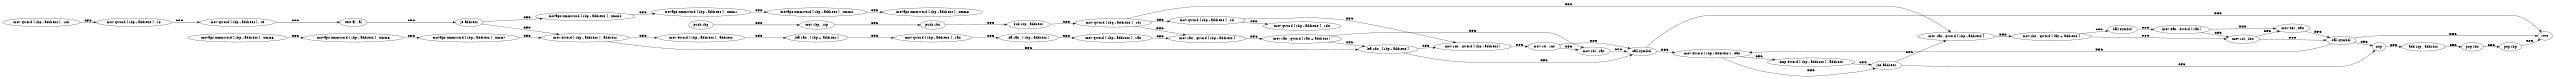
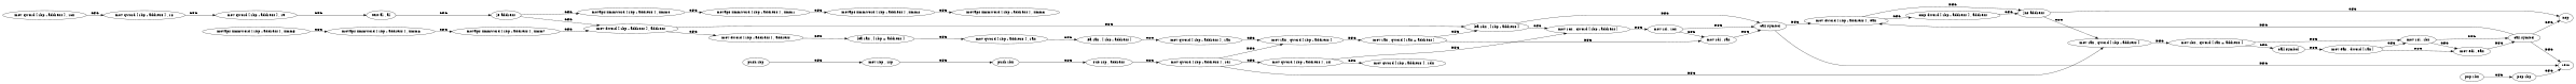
  digraph {
    rankdir=LR
    n1 [label="push rbp"]
    n2 [label="mov rbp , rsp"]
    n3 [label="push rbx"]
    n4 [label="sub rsp , address"]
    n5 [label="mov qword [ rbp - address ] , rdi"]
    n6 [label="mov qword [ rbp - address ] , rsi"]
    n7 [label="mov rax , qword [ rbp - address ]"]
    n8 [label="mov rax , qword [ rbp - address ]"]
    n9 [label="mov qword [ rbp - address ] , rdx"]
    n10 [label="mov rcx , qword [ rbp - address ]"]
    n11 [label="mov rax , qword [ rax + address ]"]
    n12 [label="mov rbx , qword [ rax + address ]"]
    n13 [label="mov rsi , rcx"]
    n14 [label="mov qword [ rbp - address ] , rcx"]
    n15 [label="mov qword [ rbp - address ] , r8"]
    n16 [label="mov qword [ rbp - address ] , r9"]
    n17 [label="test al , al"]
    n18 [label="je address"]
    n19 [label="mov dword [ rbp - address ] , address"]
    n20 [label="movaps xmmword [ rbp - address ] , xmm0"]
    n21 [label="mov dword [ rbp - address ] , address"]
    n22 [label="lea rdx , [ rbp - address ]"]
    n23 [label="movaps xmmword [ rbp - address ] , xmm1"]
    n24 [label="lea rax , [ rbp + address ]"]
    n25 [label="call symbol"]
    n26 [label="movaps xmmword [ rbp - address ] , xmm2"]
    n27 [label="mov qword [ rbp - address ] , rax"]
    n28 [label="lea rax , [ rbp - address ]"]
    n29 [label="mov qword [ rbp - address ] , rax"]
    n30 [label="mov rdi , rax"]
    n31 [label="mov dword [ rbp - address ] , eax"]
    n32 [label=retn]
    n33 [label="cmp dword [ rbp - address ] , address"]
    n34 [label="jns address"]
    n35 [label=nop]
-   n36 [label="add rsp , address"]
    n37 [label="pop rbx"]
    n38 [label="call symbol"]
    n39 [label="mov rsi , rbx"]
    n40 [label="movaps xmmword [ rbp - address ] , xmm3"]
    n41 [label="movaps xmmword [ rbp - address ] , xmm5"]
    n42 [label="movaps xmmword [ rbp - address ] , xmm6"]
    n43 [label="movaps xmmword [ rbp - address ] , xmm7"]
    n44 [label="pop rbp"]
    n45 [label="mov eax , dword [ rax ]"]
    n46 [label="mov edi , eax"]
    n47 [label="call symbol"]
    n1 -> n2 [label=CFG]
    n2 -> n3 [label=CFG]
    n3 -> n4 [label=CFG]
    n4 -> n5 [label=CFG]
    n5 -> n6 [label=CFG]
    n5 -> n7 [label=DFG]
    n5 -> n8 [label=DFG]
    n6 -> n9 [label=CFG]
    n6 -> n10 [label=DFG]
    n7 -> n11 [label=DFG]
    n8 -> n12 [label=DFG]
    n10 -> n13 [label=DFG]
    n11 -> n22 [label=CFG]
    n11 -> n30 [label=DFG]
    n12 -> n38 [label=CFG]
    n12 -> n39 [label=DFG]
    n13 -> n25 [label=DFG]
    n13 -> n30 [label=CFG]
    n14 -> n15 [label=CFG]
    n15 -> n16 [label=CFG]
    n16 -> n17 [label=CFG]
    n17 -> n18 [label=CFG]
    n18 -> n19 [label=CFG]
    n18 -> n20 [label=CFG]
    n19 -> n21 [label=CFG]
    n19 -> n22 [label=DFG]
    n20 -> n23 [label=CFG]
    n21 -> n24 [label=CFG]
    n22 -> n10 [label=CFG]
    n22 -> n25 [label=DFG]
    n23 -> n26 [label=CFG]
    n24 -> n27 [label=CFG]
    n25 -> n31 [label=DFG]
    n25 -> n32 [label=DFG]
    n26 -> n40 [label=CFG]
    n27 -> n28 [label=CFG]
    n28 -> n29 [label=CFG]
    n29 -> n7 [label=CFG]
    n30 -> n25 [label=DFG]
    n31 -> n33 [label=CFG]
    n31 -> n34 [label=DFG]
    n33 -> n34 [label=CFG]
    n34 -> n8 [label=CFG]
    n34 -> n35 [label=CFG]
-   n35 -> n36 [label=CFG]
-   n36 -> n37 [label=CFG]
    n37 -> n44 [label=CFG]
    n38 -> n45 [label=DFG]
    n39 -> n46 [label=CFG]
    n39 -> n47 [label=DFG]
    n41 -> n42 [label=CFG]
    n42 -> n43 [label=CFG]
    n43 -> n19 [label=CFG]
    n44 -> n32 [label=CFG]
    n45 -> n39 [label=CFG]
    n45 -> n46 [label=DFG]
    n46 -> n47 [label=DFG]
    n47 -> n31 [label=DFG]
    n47 -> n32 [label=DFG]
    n47 -> n35 [label=CFG]
  }
